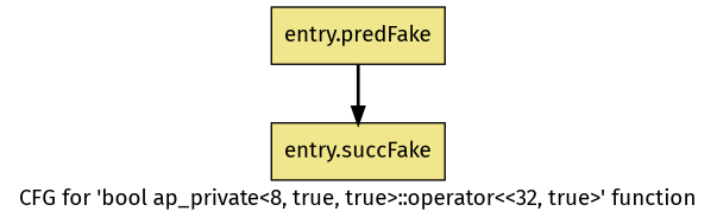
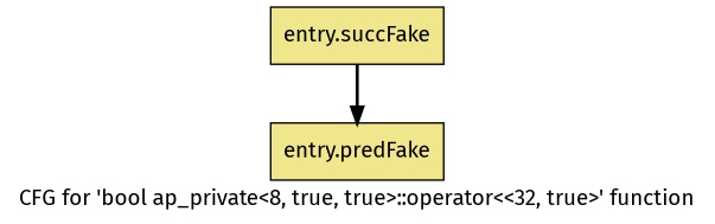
  digraph {
    label="CFG for 'bool ap_private\<8, true, true\>::operator\<\<32, true\>' function"
    fontname="Fira Sans"
    node [shape=record style=filled fillcolor=khaki fontname="Fira Sans"]
    n1 [label="{entry.predFake}"]
    n2 [filename="/tools/Xilinx/Vitis_HLS/2022.1/include/etc/ap_private.h" label="{entry.succFake}" linenumber=2841]
-   n1 -> n2 [execusionnum=96 filename="/tools/Xilinx/Vitis_HLS/2022.1/include/etc/ap_private.h" style=bold fontname="Fira Sans"]
+   n2 -> n1 [execusionnum=96 filename="/tools/Xilinx/Vitis_HLS/2022.1/include/etc/ap_private.h" style=bold fontname="Fira Sans"]
  }
